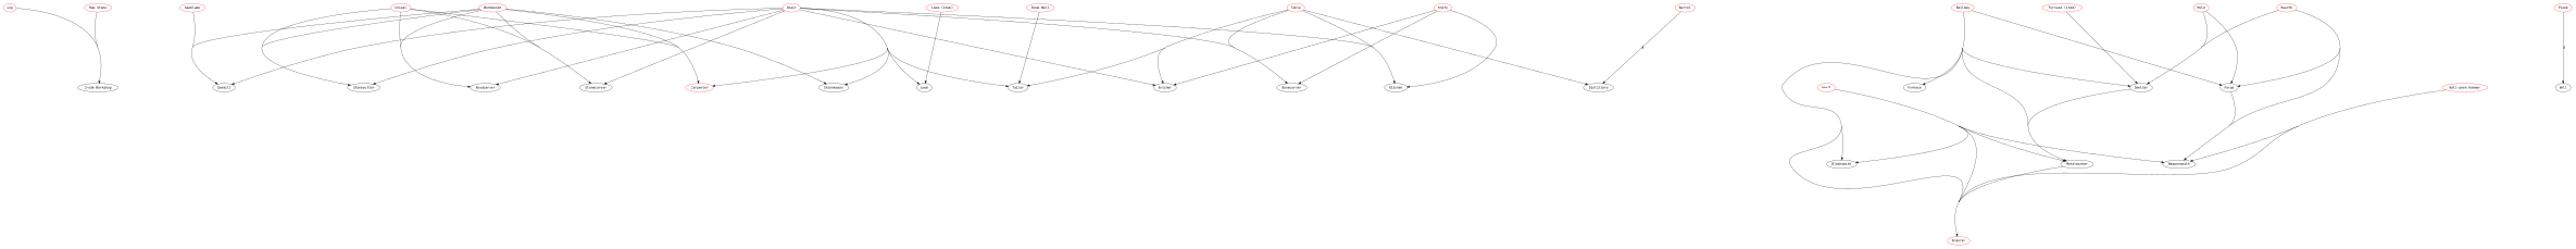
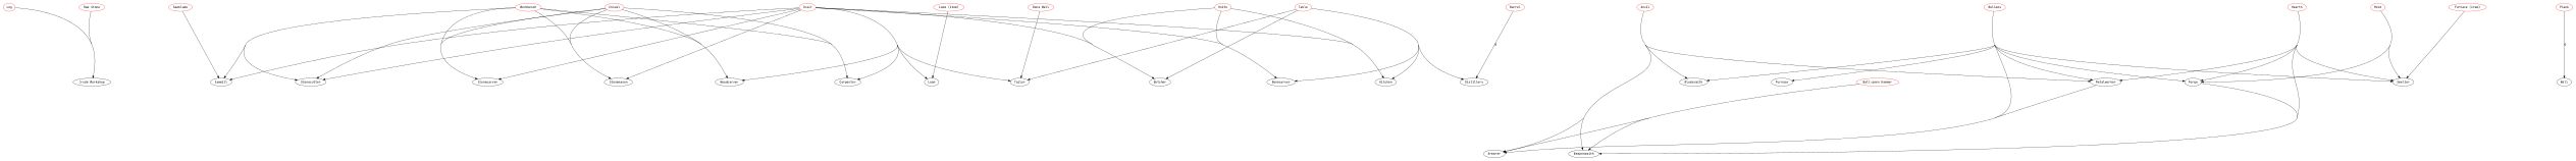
  digraph {
    compound=true
    concentrate=true
    fontname="JetBrains Mono"
    fontsize=10
    nodesep=4
    rankdir=TB
    ranksep=4
    splines=true
    node [fontname="JetBrains Mono"]
    edge [fontname="JetBrains Mono" weight=1000]
    Log [color=red]
    "Crude Workshop"
    "Raw Stone" [color=red]
    Workbench [color=red]
    Sawmill
-   Carpenter [color=red]
+   Carpenter
    Woodcarver
    Stonecutter
    Stonemason
    Stonecarver
    Chair [color=red]
    Loom
    Tailor
    Butcher
    Kitchen
    Bonecarver
    Sawblade [color=red]
    Knife [color=red]
    Anvil [color=red]
    Blacksmith
    Metalworker
    Weaponsmith
-   Armorer [color=red]
+   Armorer
    Bellows [color=red]
    Furnace
    Forge
    Smelter
    n28 [color=red label="Bone Well"]
    Barrel [color=red]
    Distillery
    Mold [color=red]
    Hearth [color=red]
    "Ball-peen Hammer" [color=red]
    Plank [color=red]
    Well
    Chisel [color=red]
    Table [color=red]
    "Loom (item)" [color=red]
    "Furnace (item)" [color=red]
    Log -> "Crude Workshop"
    "Raw Stone" -> "Crude Workshop"
    Workbench -> Sawmill
    Workbench -> Carpenter
    Workbench -> Woodcarver
    Workbench -> Stonecutter
    Workbench -> Stonemason
    Workbench -> Stonecarver
    Chair -> Sawmill
    Chair -> Carpenter
    Chair -> Woodcarver
    Chair -> Stonecutter
    Chair -> Stonemason
    Chair -> Stonecarver
    Chair -> Loom
    Chair -> Tailor
    Chair -> Butcher
    Chair -> Kitchen
    Chair -> Bonecarver
    Sawblade -> Sawmill
    Knife -> Butcher
    Knife -> Kitchen
    Knife -> Bonecarver
    Anvil -> Blacksmith
    Anvil -> Metalworker
    Anvil -> Weaponsmith
    Anvil -> Armorer
    Metalworker -> Armorer
    Bellows -> Blacksmith
    Bellows -> Metalworker
    Bellows -> Armorer
    Bellows -> Furnace
    Bellows -> Forge
    Bellows -> Smelter
    Forge -> Weaponsmith
    n28 -> Tailor
    Barrel -> Distillery [label=8]
    Mold -> Forge
    Mold -> Smelter
-   Smelter -> Metalworker
+   Hearth -> Metalworker
    Hearth -> Weaponsmith
    Hearth -> Forge
    Hearth -> Smelter
    "Ball-peen Hammer" -> Weaponsmith
    "Ball-peen Hammer" -> Armorer
    Plank -> Well [label=0]
    Chisel -> Carpenter
    Chisel -> Woodcarver
    Chisel -> Stonecutter
+   Chisel -> Stonemason
    Chisel -> Stonecarver
    Table -> Tailor
    Table -> Butcher
    Table -> Kitchen
    Table -> Bonecarver
    Table -> Distillery
    "Loom (item)" -> Loom
    "Furnace (item)" -> Smelter
  }
